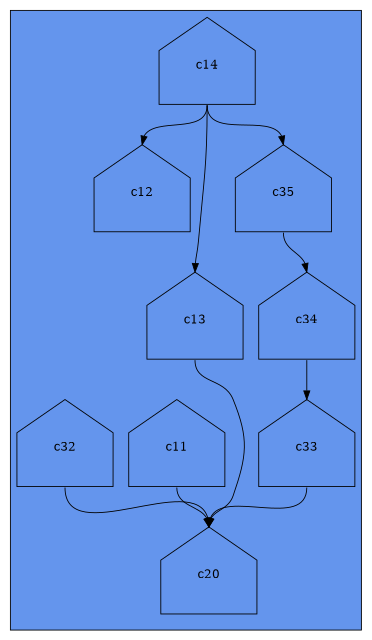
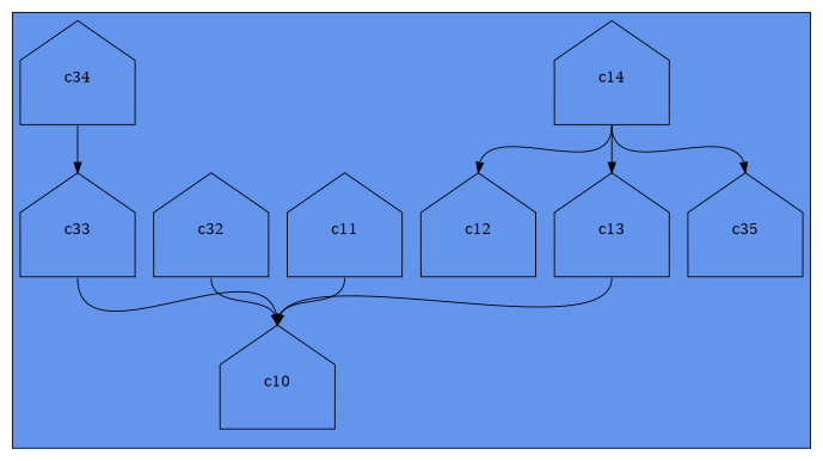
  digraph {
    node [shape=house]
    edge [headport=n tailport=s]
    c14 [height=1.53571 width=1.53571]
    c12 [height=1.53571 width=1.53571]
    c11 [height=1.53571 width=1.53571]
    c13 [height=1.53571 width=1.53571]
    c32 [height=1.53571 width=1.53571]
    c35 [height=1.53571 width=1.53571]
    c34 [height=1.53571 width=1.53571]
    c33 [height=1.53571 width=1.53571]
-   c10 [height=1.53571 width=1.53571 label=c20]
+   c10 [height=1.53571 width=1.53571]
    subgraph cluster_1 {
      fillcolor=cornflowerblue
      style=filled
      c14
      c12
      c11
      c13
      c32
      c35
      c34
      c33
      c10
    }
    c14 -> c12
    c14 -> c13
    c14 -> c35
    c11 -> c10
    c13 -> c10
    c32 -> c10
-   c35 -> c34
    c34 -> c33
    c33 -> c10
  }
